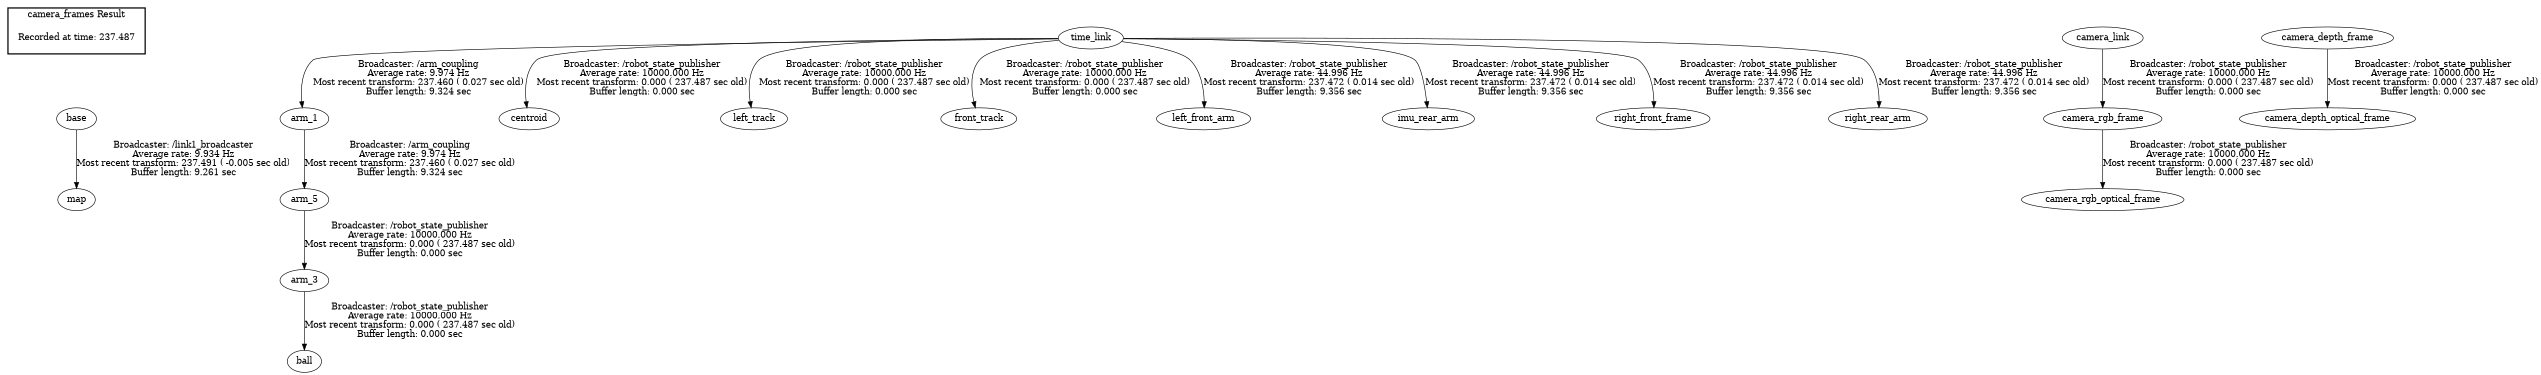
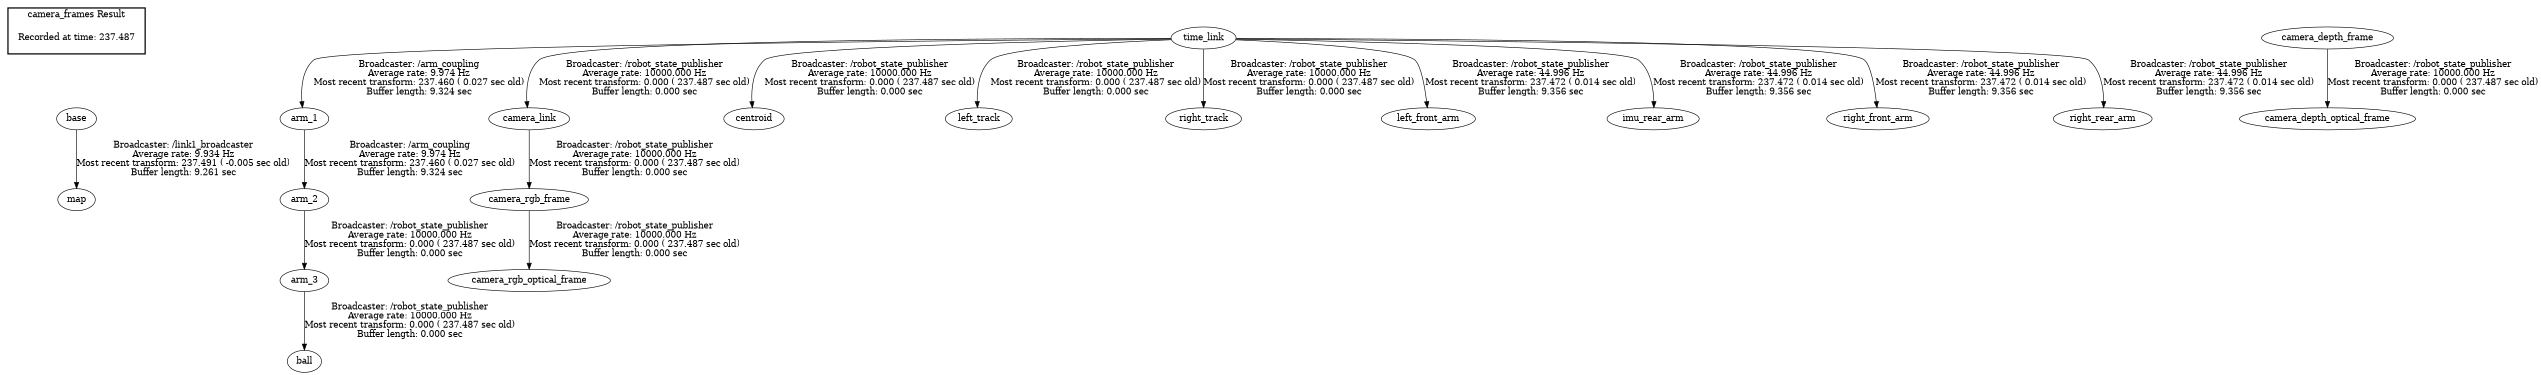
  digraph {
    "Recorded at time: 237.487" [shape=plaintext]
    n2 [label=base]
-   arm_2 [label=arm_5]
+   arm_2
    arm_3
    ball
    arm_1
    camera_link
    camera_rgb_frame
    camera_depth_frame
    camera_depth_optical_frame
    camera_rgb_optical_frame
    n12 [label=time_link]
    centroid
    left_track
-   right_track [label=front_track]
+   right_track
    left_front_arm
    n17 [label=imu_rear_arm]
-   right_front_arm [label=right_front_frame]
+   right_front_arm
    right_rear_arm
    map
    subgraph cluster_1 {
      color=black
      label="camera_frames Result"
      style=bold
      "Recorded at time: 237.487"
    }
    "Recorded at time: 237.487" -> n2 [style=invis]
    n2 -> map [label="Broadcaster: /link1_broadcaster\nAverage rate: 9.934 Hz\nMost recent transform: 237.491 ( -0.005 sec old)\nBuffer length: 9.261 sec\n"]
    arm_2 -> arm_3 [label="Broadcaster: /robot_state_publisher\nAverage rate: 10000.000 Hz\nMost recent transform: 0.000 ( 237.487 sec old)\nBuffer length: 0.000 sec\n"]
    arm_3 -> ball [label="Broadcaster: /robot_state_publisher\nAverage rate: 10000.000 Hz\nMost recent transform: 0.000 ( 237.487 sec old)\nBuffer length: 0.000 sec\n"]
    arm_1 -> arm_2 [label="Broadcaster: /arm_coupling\nAverage rate: 9.974 Hz\nMost recent transform: 237.460 ( 0.027 sec old)\nBuffer length: 9.324 sec\n"]
    camera_link -> camera_rgb_frame [label="Broadcaster: /robot_state_publisher\nAverage rate: 10000.000 Hz\nMost recent transform: 0.000 ( 237.487 sec old)\nBuffer length: 0.000 sec\n"]
    camera_rgb_frame -> camera_rgb_optical_frame [label="Broadcaster: /robot_state_publisher\nAverage rate: 10000.000 Hz\nMost recent transform: 0.000 ( 237.487 sec old)\nBuffer length: 0.000 sec\n"]
    camera_depth_frame -> camera_depth_optical_frame [label="Broadcaster: /robot_state_publisher\nAverage rate: 10000.000 Hz\nMost recent transform: 0.000 ( 237.487 sec old)\nBuffer length: 0.000 sec\n"]
    n12 -> arm_1 [label="Broadcaster: /arm_coupling\nAverage rate: 9.974 Hz\nMost recent transform: 237.460 ( 0.027 sec old)\nBuffer length: 9.324 sec\n"]
+   n12 -> camera_link [label="Broadcaster: /robot_state_publisher\nAverage rate: 10000.000 Hz\nMost recent transform: 0.000 ( 237.487 sec old)\nBuffer length: 0.000 sec\n"]
    n12 -> centroid [label="Broadcaster: /robot_state_publisher\nAverage rate: 10000.000 Hz\nMost recent transform: 0.000 ( 237.487 sec old)\nBuffer length: 0.000 sec\n"]
    n12 -> left_track [label="Broadcaster: /robot_state_publisher\nAverage rate: 10000.000 Hz\nMost recent transform: 0.000 ( 237.487 sec old)\nBuffer length: 0.000 sec\n"]
    n12 -> right_track [label="Broadcaster: /robot_state_publisher\nAverage rate: 10000.000 Hz\nMost recent transform: 0.000 ( 237.487 sec old)\nBuffer length: 0.000 sec\n"]
    n12 -> left_front_arm [label="Broadcaster: /robot_state_publisher\nAverage rate: 44.996 Hz\nMost recent transform: 237.472 ( 0.014 sec old)\nBuffer length: 9.356 sec\n"]
    n12 -> n17 [label="Broadcaster: /robot_state_publisher\nAverage rate: 44.996 Hz\nMost recent transform: 237.472 ( 0.014 sec old)\nBuffer length: 9.356 sec\n"]
    n12 -> right_front_arm [label="Broadcaster: /robot_state_publisher\nAverage rate: 44.996 Hz\nMost recent transform: 237.472 ( 0.014 sec old)\nBuffer length: 9.356 sec\n"]
    n12 -> right_rear_arm [label="Broadcaster: /robot_state_publisher\nAverage rate: 44.996 Hz\nMost recent transform: 237.472 ( 0.014 sec old)\nBuffer length: 9.356 sec\n"]
  }
